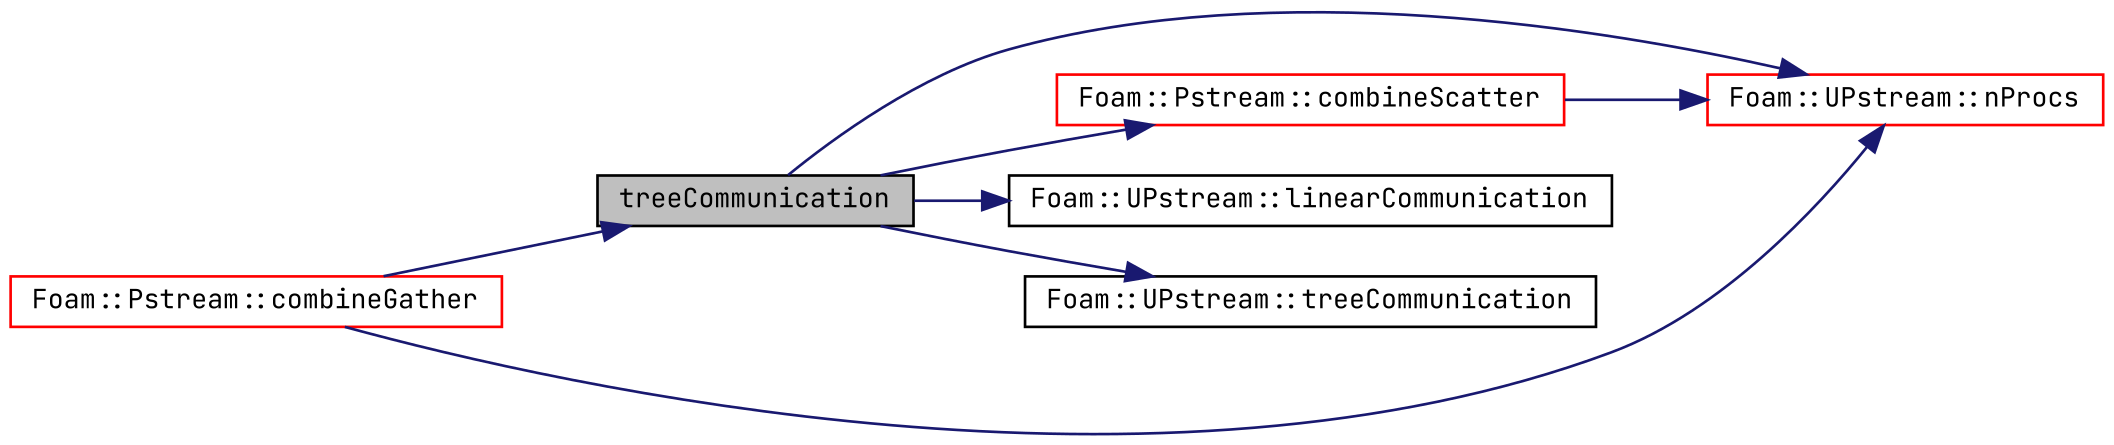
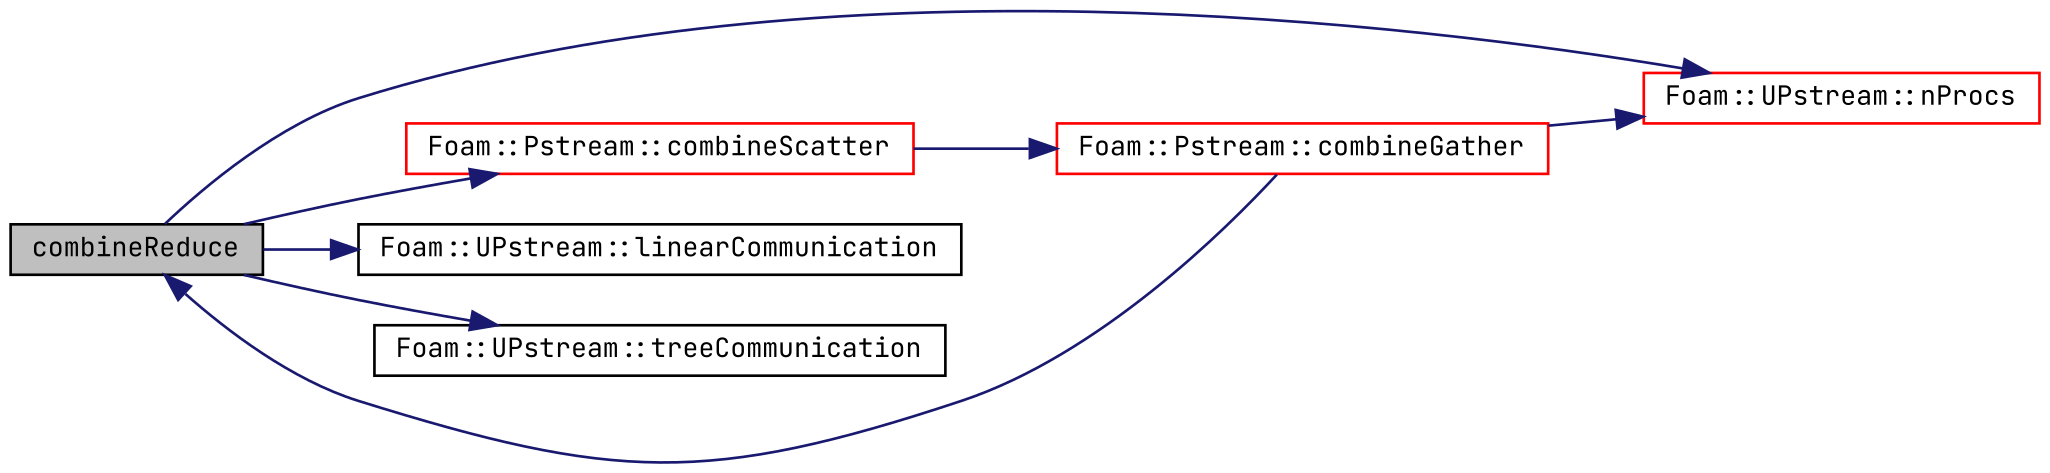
  digraph {
    fontname="JetBrains Mono"
    rankdir=LR
    node [color=black fontname="JetBrains Mono" fontsize=10 shape=record]
    edge [color=midnightblue fontname="JetBrains Mono" fontsize=10 labelfontname=FreeSans labelfontsize=10 style=solid]
-   n1 [fillcolor=grey75 fontcolor=black height=0.2 label=treeCommunication style=filled width=0.4]
+   n1 [fillcolor=grey75 fontcolor=black height=0.2 label=combineReduce style=filled width=0.4]
    n2 [color=red height=0.2 label="Foam::UPstream::nProcs" width=0.4]
    n3 [color=red height=0.2 label="Foam::Pstream::combineScatter" width=0.4]
    n4 [height=0.2 label="Foam::UPstream::linearCommunication" width=0.4]
    n5 [height=0.2 label="Foam::UPstream::treeCommunication" width=0.4]
    n6 [color=red height=0.2 label="Foam::Pstream::combineGather" width=0.4]
    n1 -> n2
    n1 -> n3
    n1 -> n4
    n1 -> n5
-   n3 -> n2
+   n3 -> n6
    n6 -> n1
    n6 -> n2
  }
